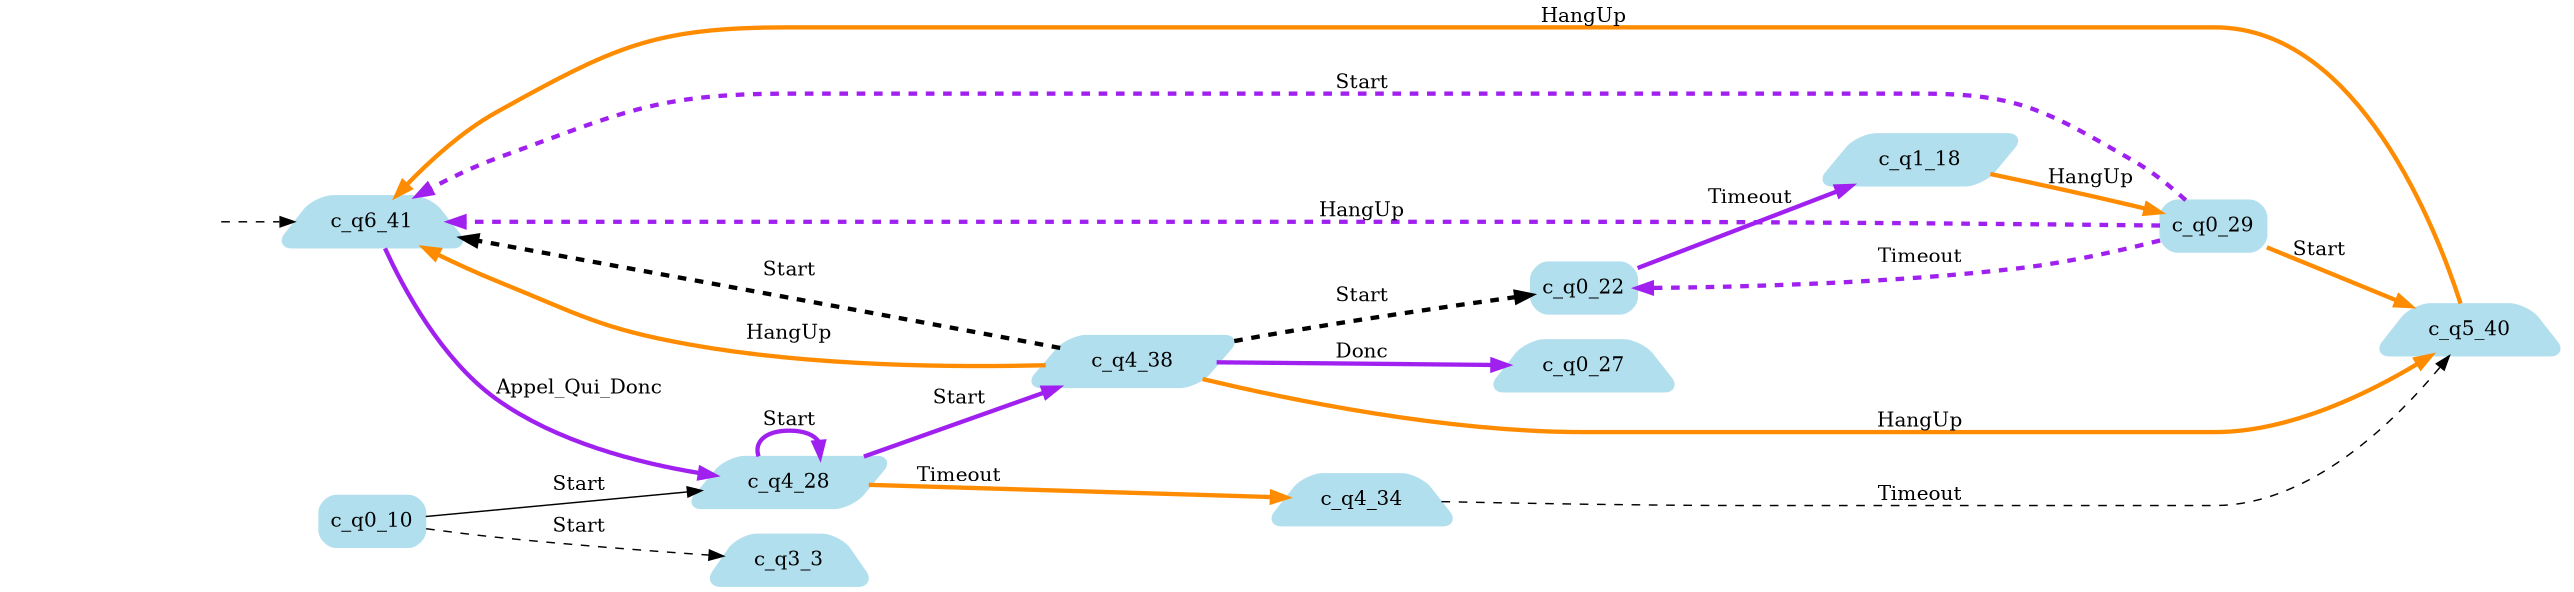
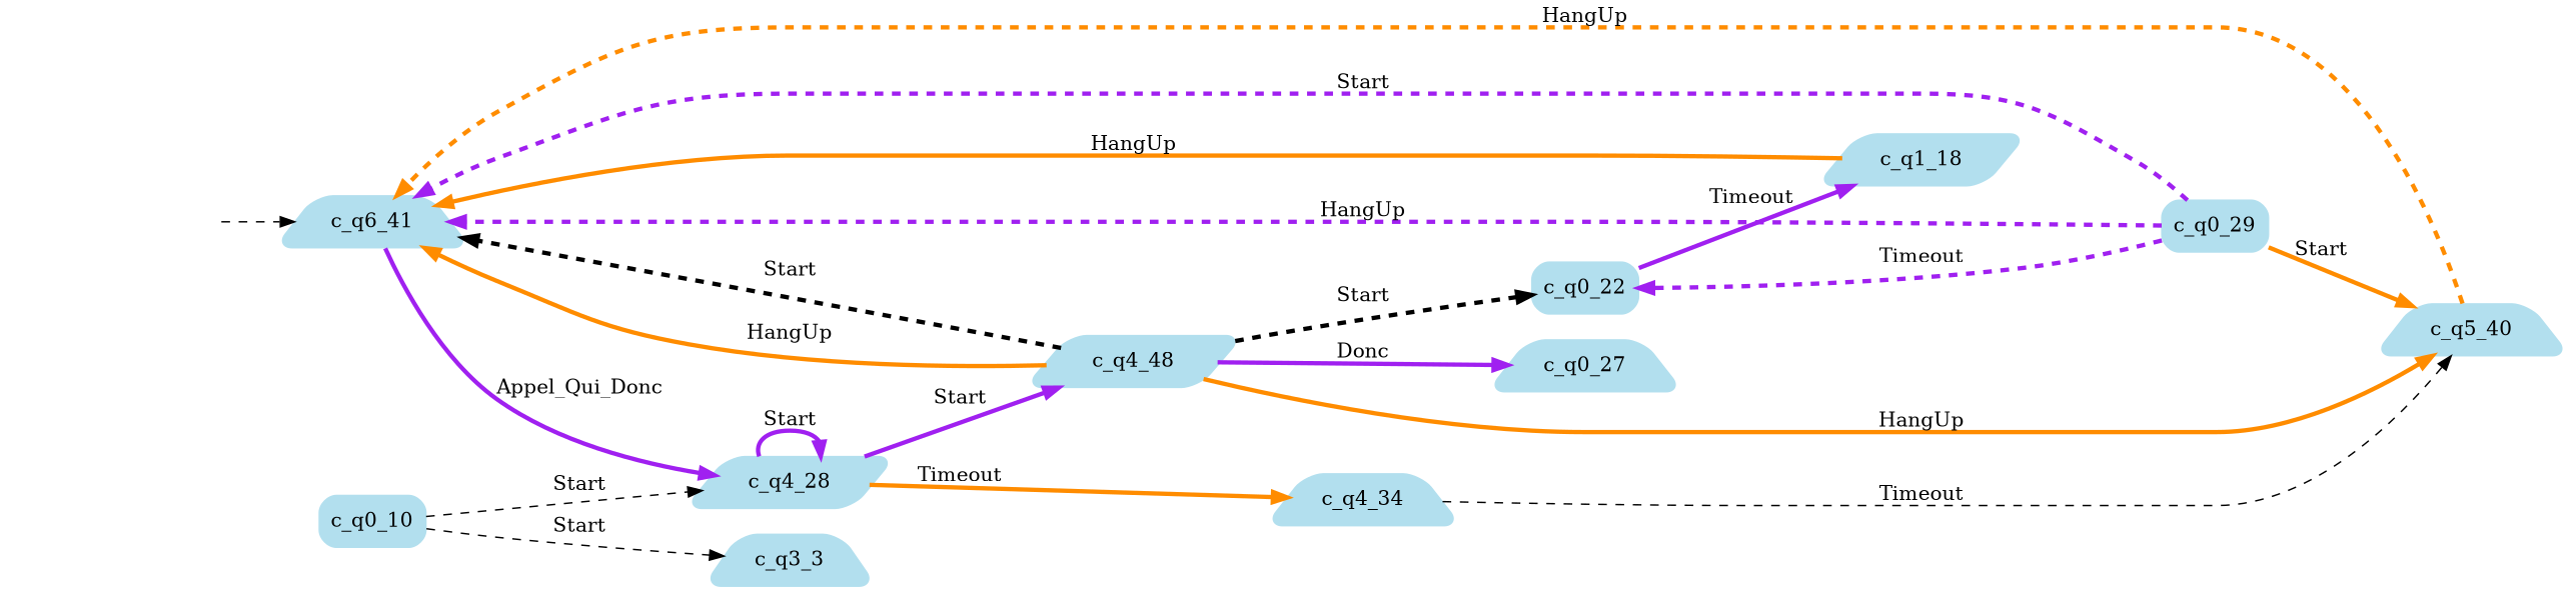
  digraph {
    rankdir=LR
    node [style="rounded, filled" color=lightblue2 shape=trapezium]
    edge [color=purple style=solid penwidth=3]
    start_c_q6_41 [style=invisible color="" shape=""]
    n2 [label=c_q6_41]
    n3 [label=c_q4_28 shape=parallelogram]
    n4 [label=c_q3_3]
    n5 [label=c_q0_22 shape=box]
    n6 [label=c_q1_18 shape=parallelogram]
    n7 [label=c_q4_34]
-   n8 [label=c_q4_38 shape=parallelogram]
+   n8 [label=c_q4_48 shape=parallelogram]
    n9 [label=c_q5_40]
    n10 [label=c_q0_27]
    n11 [label=c_q0_29 shape=box]
    n12 [label=c_q0_10 shape=box]
    start_c_q6_41 -> n2 [color=black style=dashed penwidth=""]
    n2 -> n3 [label=Appel_Qui_Donc]
    n3 -> n3 [label=Start]
    n3 -> n7 [color=darkorange label=Timeout]
    n3 -> n8 [label=Start]
    n5 -> n6 [label=Timeout]
-   n6 -> n11 [color=darkorange label=HangUp]
+   n6 -> n2 [color=darkorange label=HangUp]
    n7 -> n9 [color=black label=Timeout style=dashed penwidth=""]
    n8 -> n2 [color=black label=Start style=dashed]
    n8 -> n2 [color=darkorange label=HangUp]
    n8 -> n5 [color=black label=Start style=dashed]
    n8 -> n9 [color=darkorange label=HangUp]
    n8 -> n10 [label=Donc]
-   n9 -> n2 [color=darkorange label=HangUp]
+   n9 -> n2 [color=darkorange label=HangUp style=dashed]
    n11 -> n2 [label=Start style=dashed]
    n11 -> n2 [label=HangUp style=dashed]
    n11 -> n5 [label=Timeout style=dashed]
    n11 -> n9 [color=darkorange label=Start]
-   n12 -> n3 [color=black label=Start penwidth=""]
+   n12 -> n3 [color=black label=Start style=dashed penwidth=""]
    n12 -> n4 [color=black label=Start style=dashed penwidth=""]
  }
